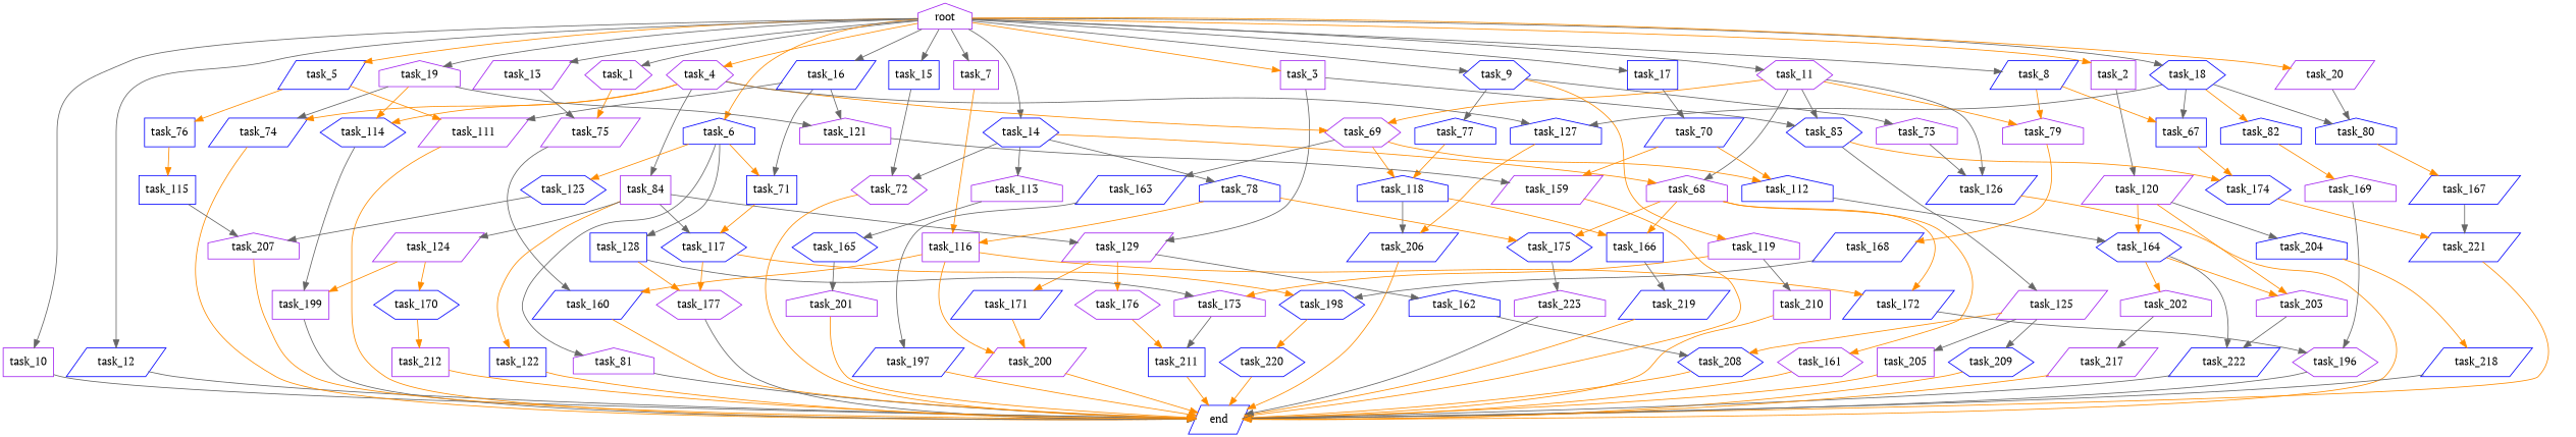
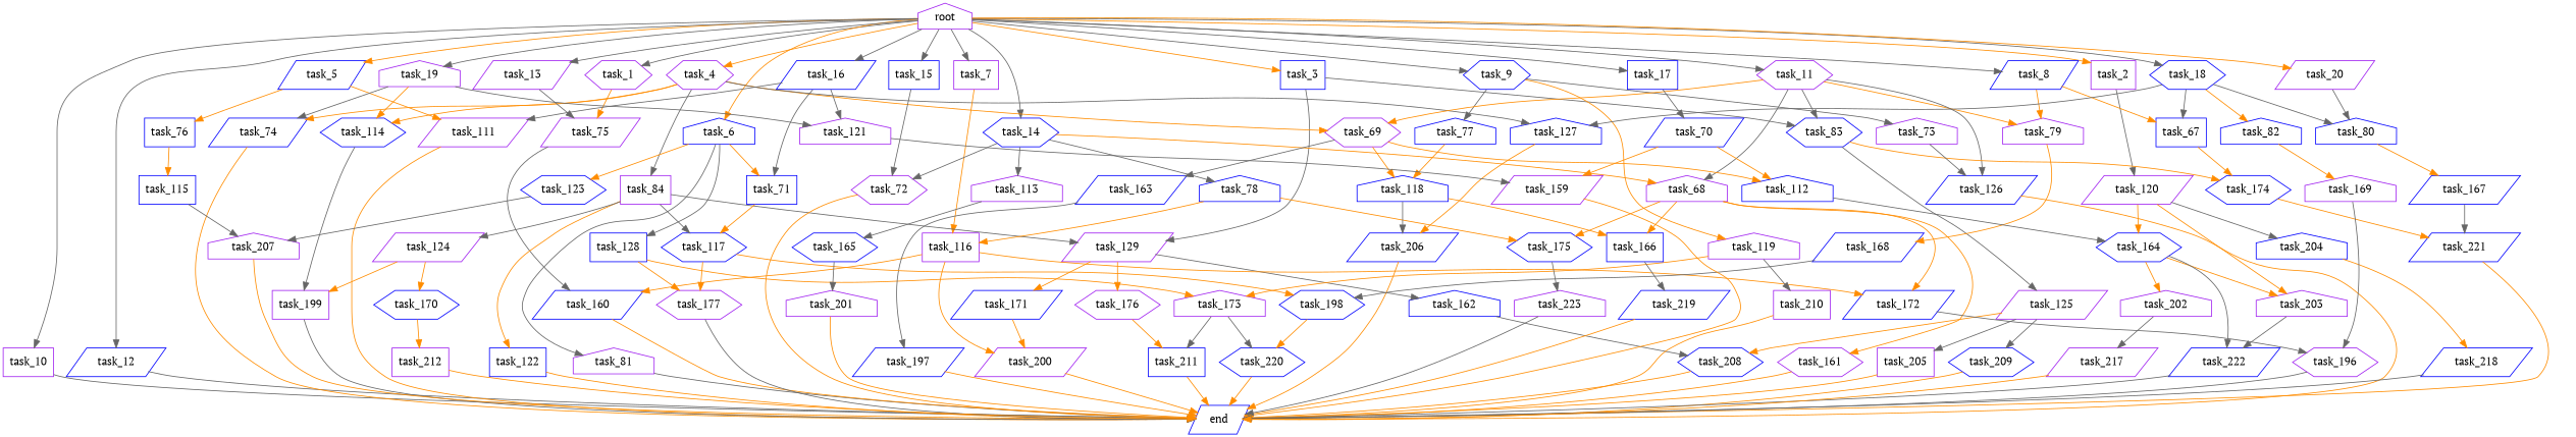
  digraph {
    fontname="PT Serif"
    node [color=blue fontname="PT Serif" shape=parallelogram]
    edge [color=darkorange fontname="PT Serif"]
    root [color=purple shape=house]
    task_1 [color=purple shape=hexagon]
    task_2 [color=purple shape=box]
-   task_3 [color=purple shape=box]
+   task_3 [shape=box]
    task_4 [color=purple shape=hexagon]
    task_5
    task_6 [shape=house]
    task_7 [color=purple shape=box]
    task_8
    task_9 [shape=hexagon]
    task_10 [color=purple shape=box]
    task_11 [color=purple shape=hexagon]
    task_12
    task_13 [color=purple]
    task_14 [shape=hexagon]
    task_15 [shape=box]
    task_16
    task_17 [shape=box]
    task_18 [shape=hexagon]
    task_19 [color=purple shape=house]
    task_20 [color=purple]
    task_75 [color=purple]
    task_120 [color=purple]
    task_83 [shape=hexagon]
    task_129 [color=purple]
    task_69 [color=purple shape=hexagon]
    task_74
    task_84 [color=purple shape=box]
    task_114 [shape=hexagon]
    task_127 [shape=house]
    task_76 [shape=box]
    task_111 [color=purple]
    task_71 [shape=box]
    task_81 [color=purple shape=house]
    task_123 [shape=hexagon]
    task_128 [shape=box]
    task_116 [color=purple shape=box]
    task_67 [shape=box]
    task_79 [color=purple shape=house]
    task_73 [color=purple shape=house]
    task_77 [shape=house]
    task_119 [color=purple shape=house]
    end
    task_68 [color=purple shape=house]
    task_126
    task_72 [color=purple shape=hexagon]
    task_78 [shape=house]
    task_113 [color=purple shape=house]
    task_121 [color=purple shape=house]
    task_70
    task_80 [shape=house]
    task_82 [shape=house]
    task_160
    task_164 [shape=hexagon]
    task_203 [color=purple shape=house]
    task_204 [shape=house]
    task_174 [shape=hexagon]
    task_125 [color=purple]
    task_162 [shape=house]
    task_171
    task_176 [color=purple shape=hexagon]
    task_112 [shape=house]
    task_118 [shape=house]
    task_163
    task_117 [shape=hexagon]
    task_122 [shape=box]
    task_124 [color=purple]
    task_199 [color=purple shape=box]
    task_206
    task_115 [shape=box]
    task_207 [color=purple shape=house]
    task_177 [color=purple shape=hexagon]
    task_173 [color=purple shape=house]
    task_172
    task_200 [color=purple]
    task_168
    task_210 [color=purple shape=box]
    task_161 [color=purple shape=hexagon]
    task_166 [shape=box]
    task_175 [shape=hexagon]
    task_165 [shape=hexagon]
    task_159 [color=purple]
    task_167
    task_169 [color=purple shape=house]
    task_221
    task_219
    task_196 [color=purple shape=hexagon]
    task_223 [color=purple shape=house]
    task_197
    task_198 [shape=hexagon]
    task_205 [color=purple shape=box]
    task_208 [shape=hexagon]
    task_209 [shape=hexagon]
    task_170 [shape=hexagon]
    task_202 [color=purple shape=house]
    task_222
    task_201 [color=purple shape=house]
    task_220 [shape=hexagon]
    task_211 [shape=box]
    task_218
    task_212 [color=purple shape=box]
    task_217 [color=purple]
    root -> task_1 [color=gray40]
    root -> task_2
    root -> task_3
    root -> task_4
    root -> task_5
    root -> task_6
    root -> task_7 [color=gray40]
    root -> task_8 [color=gray40]
    root -> task_9 [color=gray40]
    root -> task_10 [color=gray40]
    root -> task_11 [color=gray40]
    root -> task_12 [color=gray40]
    root -> task_13 [color=gray40]
    root -> task_14 [color=gray40]
    root -> task_15 [color=gray40]
    root -> task_16 [color=gray40]
    root -> task_17 [color=gray40]
    root -> task_18 [color=gray40]
    root -> task_19 [color=gray40]
    root -> task_20
    task_1 -> task_75
    task_2 -> task_120 [color=gray40]
    task_3 -> task_83 [color=gray40]
    task_3 -> task_129 [color=gray40]
    task_4 -> task_69
    task_4 -> task_74
    task_4 -> task_84 [color=gray40]
    task_4 -> task_114
    task_4 -> task_127 [color=gray40]
    task_5 -> task_76
    task_5 -> task_111
    task_6 -> task_71
    task_6 -> task_81 [color=gray40]
    task_6 -> task_123
    task_6 -> task_128 [color=gray40]
    task_7 -> task_116
    task_8 -> task_67
    task_8 -> task_79
    task_9 -> task_73 [color=gray40]
    task_9 -> task_77 [color=gray40]
    task_9 -> task_119
    task_10 -> end [color=gray40]
    task_11 -> task_83 [color=gray40]
    task_11 -> task_69
    task_11 -> task_79
    task_11 -> task_68 [color=gray40]
    task_11 -> task_126 [color=gray40]
    task_12 -> end [color=gray40]
    task_13 -> task_75 [color=gray40]
    task_14 -> task_68
    task_14 -> task_72 [color=gray40]
    task_14 -> task_78 [color=gray40]
    task_14 -> task_113 [color=gray40]
    task_15 -> task_72 [color=gray40]
    task_16 -> task_111 [color=gray40]
    task_16 -> task_71 [color=gray40]
    task_16 -> task_121 [color=gray40]
    task_17 -> task_70 [color=gray40]
    task_18 -> task_127 [color=gray40]
    task_18 -> task_67 [color=gray40]
    task_18 -> task_80 [color=gray40]
    task_18 -> task_82
    task_19 -> task_74 [color=gray40]
    task_19 -> task_114
    task_19 -> task_121 [color=gray40]
    task_20 -> task_80 [color=gray40]
    task_75 -> task_160 [color=gray40]
    task_120 -> task_164
    task_120 -> task_203
    task_120 -> task_204 [color=gray40]
    task_83 -> task_174
    task_83 -> task_125 [color=gray40]
    task_129 -> task_162 [color=gray40]
    task_129 -> task_171
    task_129 -> task_176
    task_69 -> task_112
    task_69 -> task_118
    task_69 -> task_163 [color=gray40]
    task_74 -> end
    task_84 -> task_129 [color=gray40]
    task_84 -> task_117 [color=gray40]
    task_84 -> task_122
    task_84 -> task_124 [color=gray40]
    task_114 -> task_199 [color=gray40]
    task_127 -> task_206
    task_76 -> task_115
    task_111 -> end
    task_71 -> task_117
    task_81 -> end [color=gray40]
    task_123 -> task_207 [color=gray40]
    task_128 -> task_177
-   task_128 -> task_173 [color=gray40]
+   task_128 -> task_173
    task_116 -> task_160
    task_116 -> task_172
    task_116 -> task_200
    task_67 -> task_174
    task_79 -> task_168
    task_73 -> task_126 [color=gray40]
    task_77 -> task_118
    task_119 -> task_173
    task_119 -> task_210 [color=gray40]
    task_68 -> task_172
    task_68 -> task_161
    task_68 -> task_166
    task_68 -> task_175
    task_126 -> end
    task_72 -> end
    task_78 -> task_116
    task_78 -> task_175
    task_113 -> task_165 [color=gray40]
    task_121 -> task_159 [color=gray40]
    task_70 -> task_112
    task_70 -> task_159
    task_80 -> task_167
    task_82 -> task_169
    task_160 -> end
    task_164 -> task_203
    task_164 -> task_202
    task_164 -> task_222 [color=gray40]
    task_203 -> task_222 [color=gray40]
    task_204 -> task_218
    task_174 -> task_221
    task_125 -> task_205 [color=gray40]
    task_125 -> task_208
    task_125 -> task_209 [color=gray40]
    task_162 -> task_208 [color=gray40]
    task_171 -> task_200
    task_176 -> task_211
    task_112 -> task_164 [color=gray40]
    task_118 -> task_206 [color=gray40]
    task_118 -> task_166
    task_163 -> task_197 [color=gray40]
    task_117 -> task_177
    task_117 -> task_198
    task_122 -> end
    task_124 -> task_199
    task_124 -> task_170
    task_199 -> end [color=gray40]
    task_206 -> end
    task_115 -> task_207 [color=gray40]
    task_207 -> end
    task_177 -> end [color=gray40]
+   task_173 -> task_220 [color=gray40]
    task_173 -> task_211 [color=gray40]
    task_172 -> task_196 [color=gray40]
    task_200 -> end
    task_168 -> task_198 [color=gray40]
    task_210 -> end
    task_161 -> end
    task_166 -> task_219 [color=gray40]
    task_175 -> task_223 [color=gray40]
    task_165 -> task_201 [color=gray40]
    task_159 -> end
    task_167 -> task_221 [color=gray40]
    task_169 -> task_196 [color=gray40]
    task_221 -> end
    task_219 -> end
    task_196 -> end [color=gray40]
    task_223 -> end [color=gray40]
    task_197 -> end
    task_198 -> task_220
    task_205 -> end
    task_208 -> end
    task_209 -> end
    task_170 -> task_212
    task_202 -> task_217 [color=gray40]
    task_222 -> end [color=gray40]
    task_201 -> end
    task_220 -> end
    task_211 -> end
    task_218 -> end [color=gray40]
    task_212 -> end
    task_217 -> end
  }
